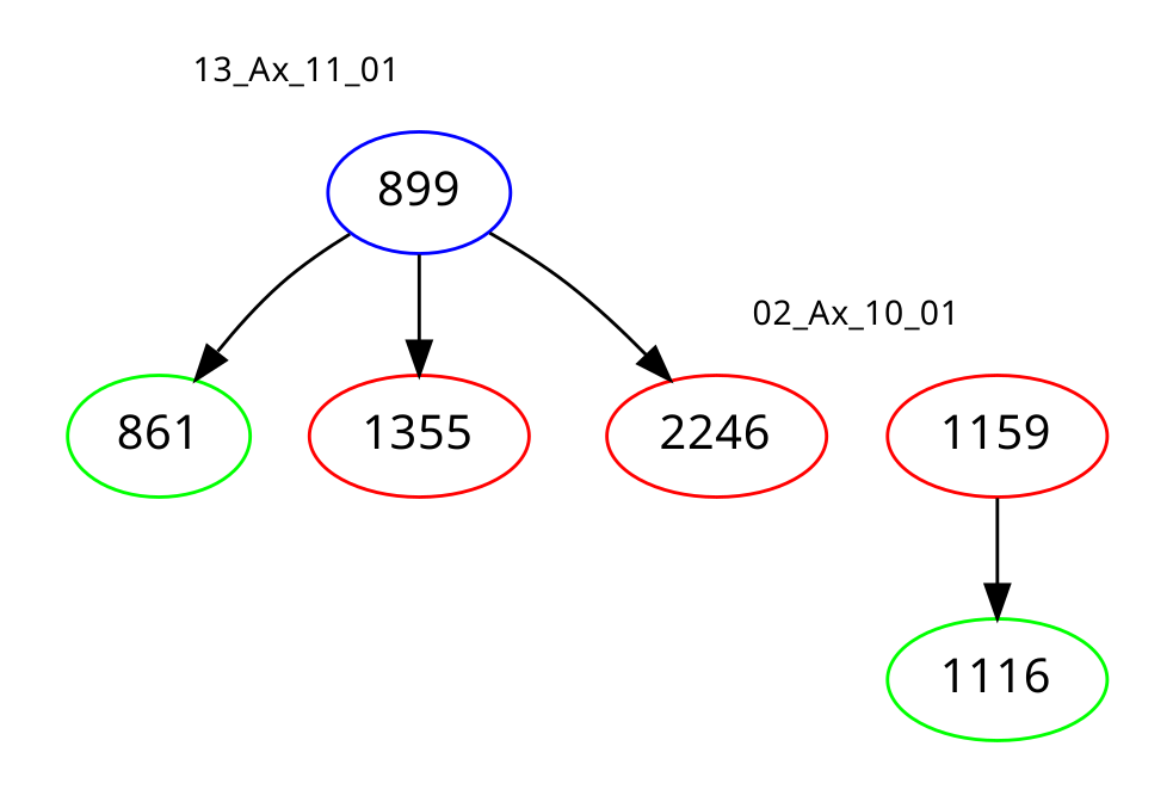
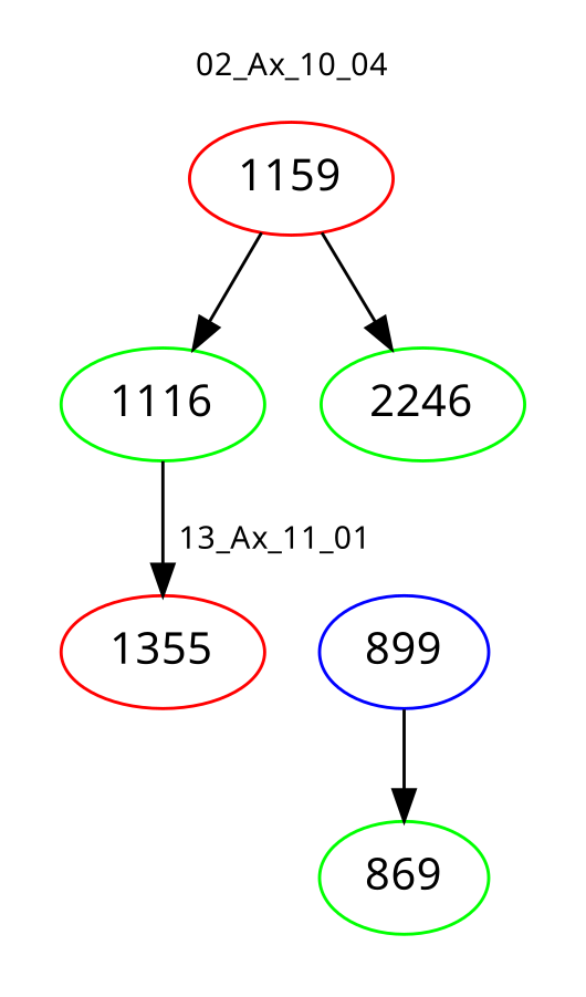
  digraph {
    fontname="Noto Sans"
    node [color=red fontname="Noto Sans"]
    edge [color=black fontname="Noto Sans"]
    n1 [color=blue label=899]
-   n2 [color=green label=861]
+   n2 [color=green label=869]
    n3 [label=1355]
    n4 [label=1159]
    n5 [color=green label=1116]
-   n6 [label=2246]
+   n6 [color=green label=2246]
    subgraph cluster_1 {
      color=white
      fontsize=10
      label="13_Ax_11_01"
      n1
      n2
      n3
    }
    subgraph cluster_2 {
      color=white
      fontsize=10
-     label="02_Ax_10_01"
+     label="02_Ax_10_04"
      n4
      n5
      n6
    }
    n1 -> n2
-   n1 -> n3
+   n5 -> n3
    n4 -> n5
-   n1 -> n6
+   n4 -> n6
  }
